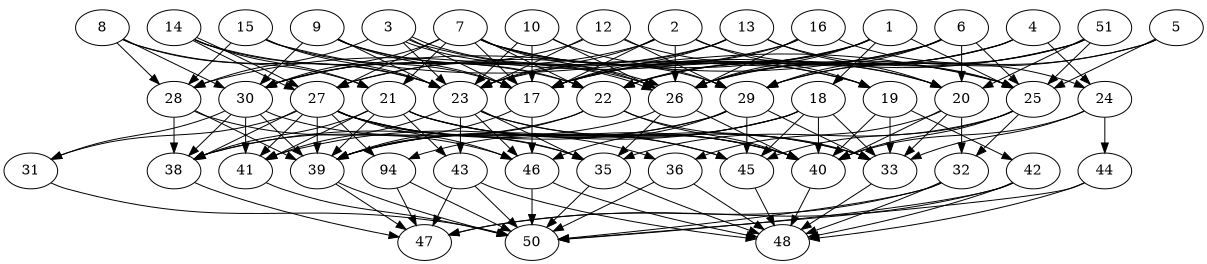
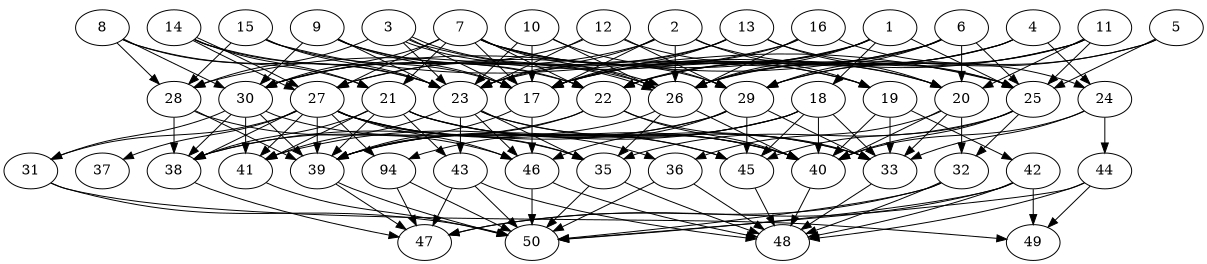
  digraph {
    node [alpha=0.07]
    1 [alpha=0.03 expect_size=44864512]
    17 [alpha=0.05 expect_size=11749376]
    18 [alpha=0.12 expect_size=30664704]
    22 [alpha=0.15 expect_size=49984512]
    25 [alpha=0.00 expect_size=18326528]
    26 [alpha=0.18 expect_size=45093888]
    27 [alpha=0.18 expect_size=51211264]
    39 [alpha=0.01 expect_size=44994560]
    46 [expect_size=47335424]
    33 [alpha=0.16 expect_size=25684992]
    n11 [alpha=0.01 expect_size=28852224 label=94]
    40 [alpha=0.14 expect_size=7626752]
    41 [alpha=0.01 expect_size=27630592]
    45 [expect_size=42903552]
    38 [alpha=0.08 expect_size=44616704]
    32 [alpha=0.18 expect_size=37812224]
    35 [alpha=0.02 expect_size=7732224]
    31 [alpha=0.12 expect_size=28022784]
    36 [alpha=0.19 expect_size=7951360]
+   37 [alpha=0.18 expect_size=50512896]
    50 [alpha=0.04 expect_size=14617600]
    47 [expect_size=44003328]
    48 [alpha=0.12 expect_size=39415808]
+   49 [alpha=0.13 expect_size=11808768]
    2 [alpha=0.10 expect_size=21064704]
    19 [alpha=0.13 expect_size=11492352]
    23 [alpha=0.01 expect_size=36432896]
    30 [alpha=0.08 expect_size=27679744]
    42 [expect_size=8809472]
    43 [alpha=0.06 expect_size=50667520]
    3 [alpha=0.14 expect_size=42452992]
    28 [alpha=0.00 expect_size=16664576]
    4 [alpha=0.10 expect_size=12846080]
    24 [alpha=0.11 expect_size=49485824]
    44 [alpha=0.04 expect_size=41176064]
    5 [alpha=0.19 expect_size=50870272]
    29 [alpha=0.04 expect_size=44347392]
    6 [expect_size=26243072]
    20 [alpha=0.00 expect_size=52034560]
    7 [alpha=0.08 expect_size=8815616]
    21 [alpha=0.04 expect_size=38697984]
    8 [alpha=0.12 expect_size=12787712]
    9 [alpha=0.17 expect_size=8408064]
    10 [alpha=0.14 expect_size=5988352]
-   11 [alpha=0.05 expect_size=50600960 label=51]
+   11 [alpha=0.05 expect_size=50600960]
    12 [alpha=0.14 expect_size=10377216]
    13 [alpha=0.06 expect_size=34769920]
    14 [expect_size=20625408]
    15 [alpha=0.11 expect_size=43914240]
    16 [alpha=0.03 expect_size=41960448]
    1 -> 17
    1 -> 18
    1 -> 22
    1 -> 25
    1 -> 26
    1 -> 27
    17 -> 39
    17 -> 46
    18 -> 39
    18 -> 33
    18 -> n11
    18 -> 40
    18 -> 41
    18 -> 45
    22 -> 39
    22 -> 33
    22 -> 40
    22 -> 38
    25 -> 40
    25 -> 45
    25 -> 32
    25 -> 35
    26 -> 39
    26 -> 40
    26 -> 35
    27 -> 39
    27 -> 46
    27 -> n11
    27 -> 40
    27 -> 41
    27 -> 45
    27 -> 38
    27 -> 35
    27 -> 31
    27 -> 36
+   27 -> 37
    39 -> 50
    39 -> 47
    46 -> 50
    46 -> 48
    33 -> 48
    n11 -> 50
    n11 -> 47
    40 -> 48
    41 -> 50
    45 -> 48
    38 -> 47
    32 -> 50
    32 -> 47
    32 -> 48
    35 -> 50
    35 -> 48
    31 -> 50
+   31 -> 49
    36 -> 50
    36 -> 48
    2 -> 17
    2 -> 25
    2 -> 26
    2 -> 19
    2 -> 23
    2 -> 30
    19 -> 33
    19 -> 40
    19 -> 42
    23 -> 46
    23 -> 33
    23 -> 40
    23 -> 41
    23 -> 35
    23 -> 43
    30 -> 39
    30 -> 41
    30 -> 38
    30 -> 35
    30 -> 31
    42 -> 50
    42 -> 47
    42 -> 48
+   42 -> 49
    43 -> 50
    43 -> 47
    43 -> 48
    3 -> 17
    3 -> 26
    3 -> 26
    3 -> 19
    3 -> 23
    3 -> 28
    28 -> 39
    28 -> 46
    28 -> 38
    4 -> 17
    4 -> 22
    4 -> 26
    4 -> 24
    24 -> 33
    24 -> 40
    24 -> 44
    44 -> 50
    44 -> 48
+   44 -> 49
    5 -> 25
    5 -> 26
    5 -> 29
    29 -> 39
    29 -> 46
    29 -> 33
    29 -> 45
    29 -> 38
    6 -> 25
    6 -> 26
    6 -> 23
    6 -> 30
    6 -> 29
    6 -> 20
    20 -> 33
    20 -> 40
    20 -> 32
    20 -> 36
    7 -> 17
    7 -> 22
    7 -> 26
    7 -> 27
    7 -> 19
    7 -> 30
    7 -> 29
    7 -> 20
    7 -> 21
    21 -> 39
    21 -> 33
    21 -> 40
    21 -> 41
    21 -> 45
    21 -> 38
    21 -> 43
    8 -> 23
    8 -> 30
    8 -> 28
    8 -> 21
    9 -> 17
    9 -> 22
    9 -> 26
    9 -> 23
    9 -> 30
    10 -> 17
    10 -> 26
    10 -> 23
    10 -> 29
    11 -> 17
    11 -> 22
    11 -> 25
    11 -> 29
    11 -> 20
    12 -> 23
    12 -> 30
    12 -> 29
    12 -> 20
    13 -> 17
    13 -> 25
    13 -> 27
    13 -> 23
    13 -> 20
    14 -> 22
    14 -> 27
    14 -> 27
    14 -> 23
    14 -> 21
    15 -> 17
    15 -> 25
    15 -> 23
    15 -> 28
    16 -> 17
    16 -> 26
    16 -> 28
    16 -> 24
  }
